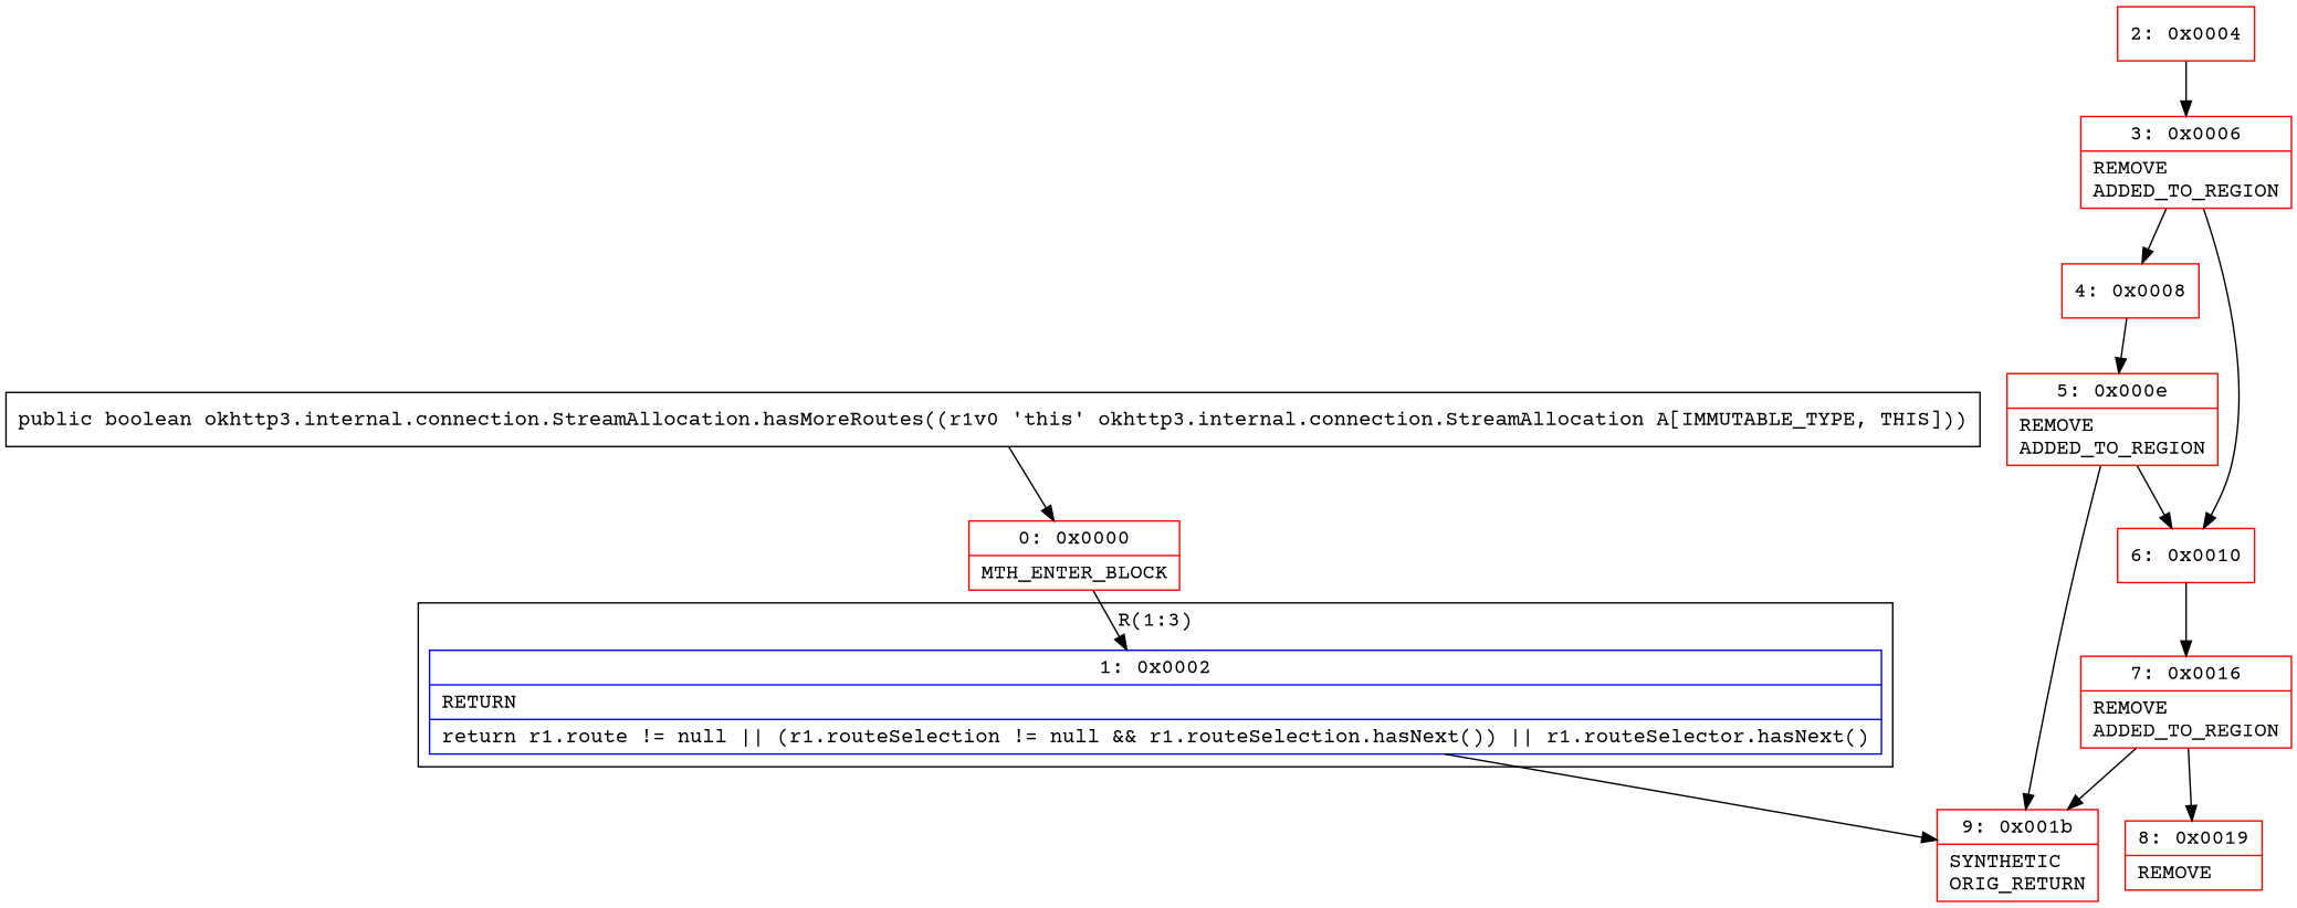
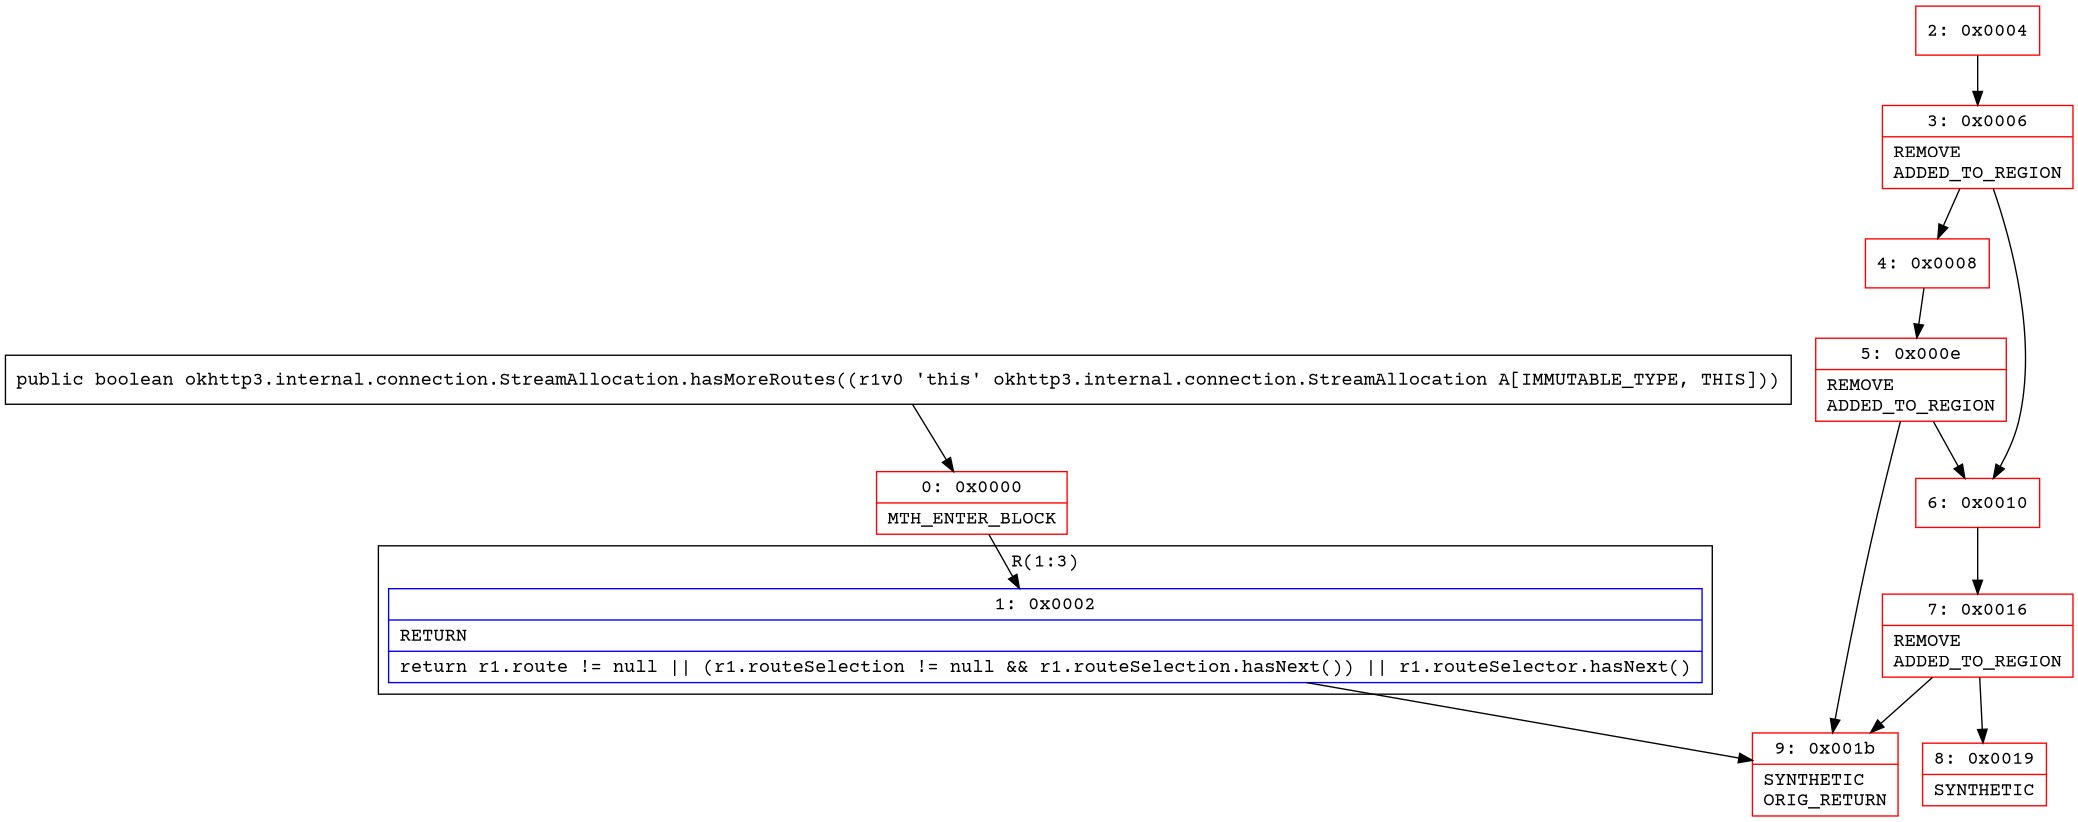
  digraph {
    fontname="Courier Prime"
    node [color=red fontname="Courier Prime" shape=record]
    edge [fontname="Courier Prime"]
    n1 [color=blue label="{1\:\ 0x0002|RETURN\l|return r1.route != null \|\| (r1.routeSelection != null && r1.routeSelection.hasNext()) \|\| r1.routeSelector.hasNext()\l}"]
    n2 [label="{9\:\ 0x001b|SYNTHETIC\lORIG_RETURN\l}"]
    n3 [label="{2\:\ 0x0004}"]
    n4 [label="{3\:\ 0x0006|REMOVE\lADDED_TO_REGION\l}"]
    n5 [label="{0\:\ 0x0000|MTH_ENTER_BLOCK\l}"]
    n6 [label="{4\:\ 0x0008}"]
    n7 [label="{6\:\ 0x0010}"]
    n8 [label="{5\:\ 0x000e|REMOVE\lADDED_TO_REGION\l}"]
    n9 [label="{7\:\ 0x0016|REMOVE\lADDED_TO_REGION\l}"]
-   n10 [label="{8\:\ 0x0019|REMOVE\l}"]
+   n10 [label="{8\:\ 0x0019|SYNTHETIC\l}"]
    n11 [label="{public boolean okhttp3.internal.connection.StreamAllocation.hasMoreRoutes((r1v0 'this' okhttp3.internal.connection.StreamAllocation A[IMMUTABLE_TYPE, THIS])) }" color=""]
    subgraph cluster_1 {
      label="R(1:3)"
      n1
    }
    n1 -> n2
    n3 -> n4
    n4 -> n6
    n4 -> n7
    n5 -> n1
    n6 -> n8
    n7 -> n9
    n8 -> n2
    n8 -> n7
    n9 -> n2
    n9 -> n10
    n11 -> n5
  }
